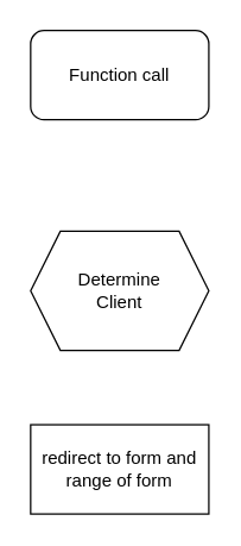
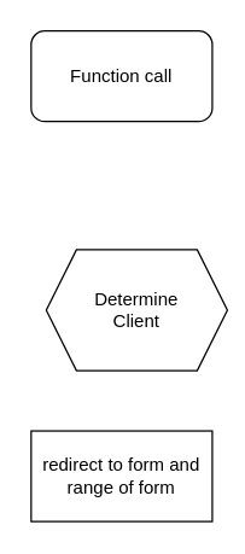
  <mxCell id="0" />
  <mxCell id="1" parent="0" />
  <mxCell id="2" value="Function call" style="rounded=1;whiteSpace=wrap;html=1;" vertex="1" parent="1"><mxGeometry x="20" y="20" width="120" height="60" as="geometry" /></mxCell>
- <mxCell id="3" value="Determine&lt;br&gt;Client" style="shape=hexagon;perimeter=hexagonPerimeter2;whiteSpace=wrap;html=1;fixedSize=1;" vertex="1" parent="1"><mxGeometry x="20" y="155" width="120" height="80" as="geometry" /></mxCell>
+ <mxCell id="3" value="Determine&lt;br&gt;Client" style="shape=hexagon;perimeter=hexagonPerimeter2;whiteSpace=wrap;html=1;fixedSize=1;" vertex="1" parent="1"><mxGeometry x="30" y="165" width="120" height="80" as="geometry" /></mxCell>
  <mxCell id="4" value="redirect to form and range of form" style="rounded=0;whiteSpace=wrap;html=1;" vertex="1" parent="1"><mxGeometry x="20" y="285" width="120" height="60" as="geometry" /></mxCell>
